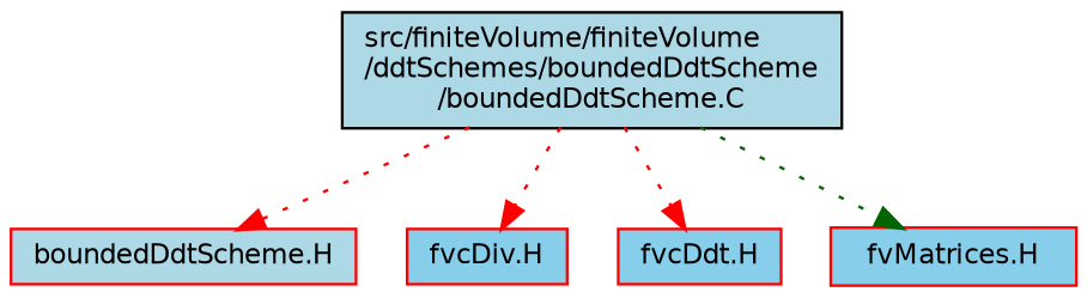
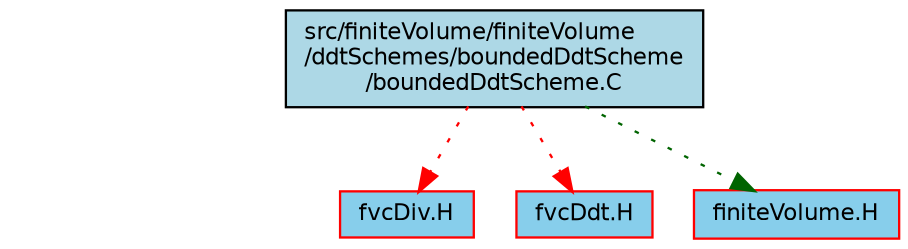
  digraph {
    node [color=red fillcolor=skyblue fontname=Helvetica fontsize=10 shape=record style=filled]
    edge [color=red fontname=Helvetica fontsize=10 labelfontname=Helvetica labelfontsize=10 style=dotted]
    n1 [color=black fillcolor=lightblue fontcolor=black height=0.2 label="src/finiteVolume/finiteVolume\l/ddtSchemes/boundedDdtScheme\l/boundedDdtScheme.C" width=0.4]
-   n2 [fillcolor=lightblue height=0.2 label="boundedDdtScheme.H" width=0.4]
    n3 [height=0.2 label="fvcDiv.H" width=0.4]
    n4 [height=0.2 label="fvcDdt.H" width=0.4]
-   n5 [height=0.2 label="fvMatrices.H" width=0.4]
-   n1 -> n2
+   n5 [height=0.2 label="finiteVolume.H" width=0.4]
    n1 -> n3
    n1 -> n4
    n1 -> n5 [color=darkgreen]
  }
